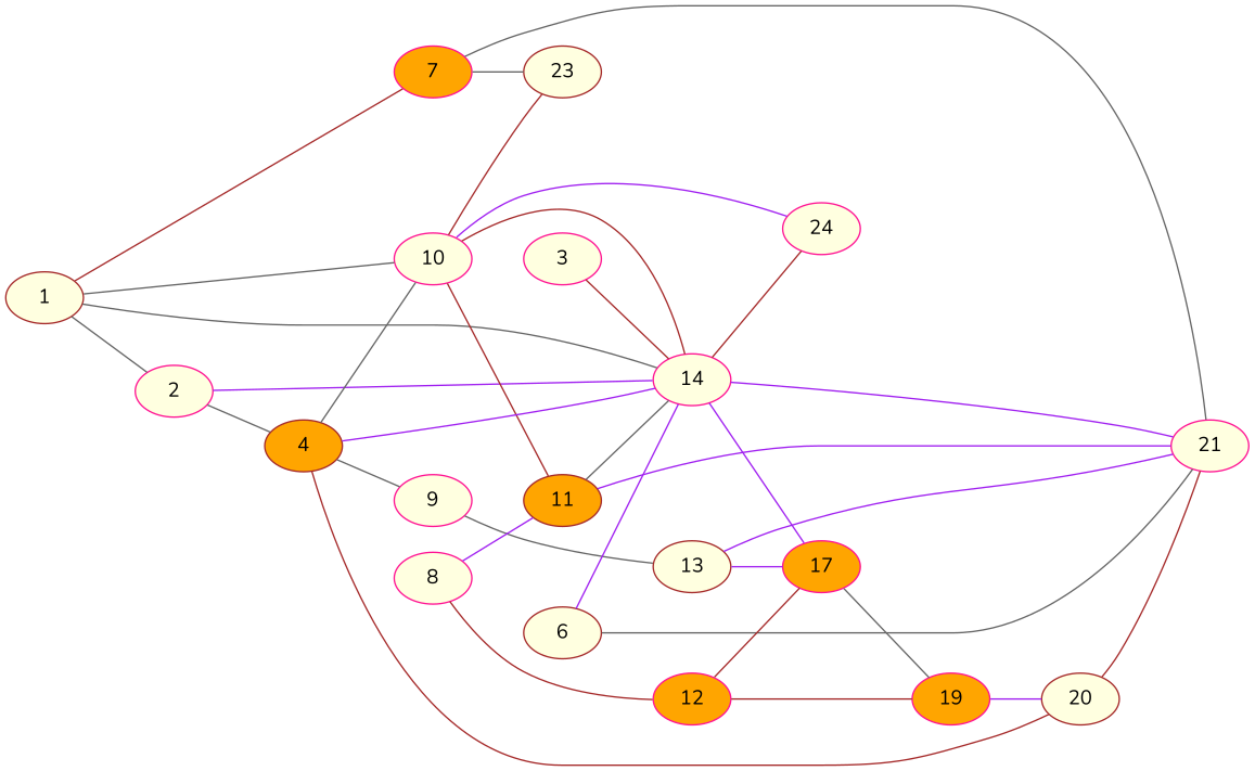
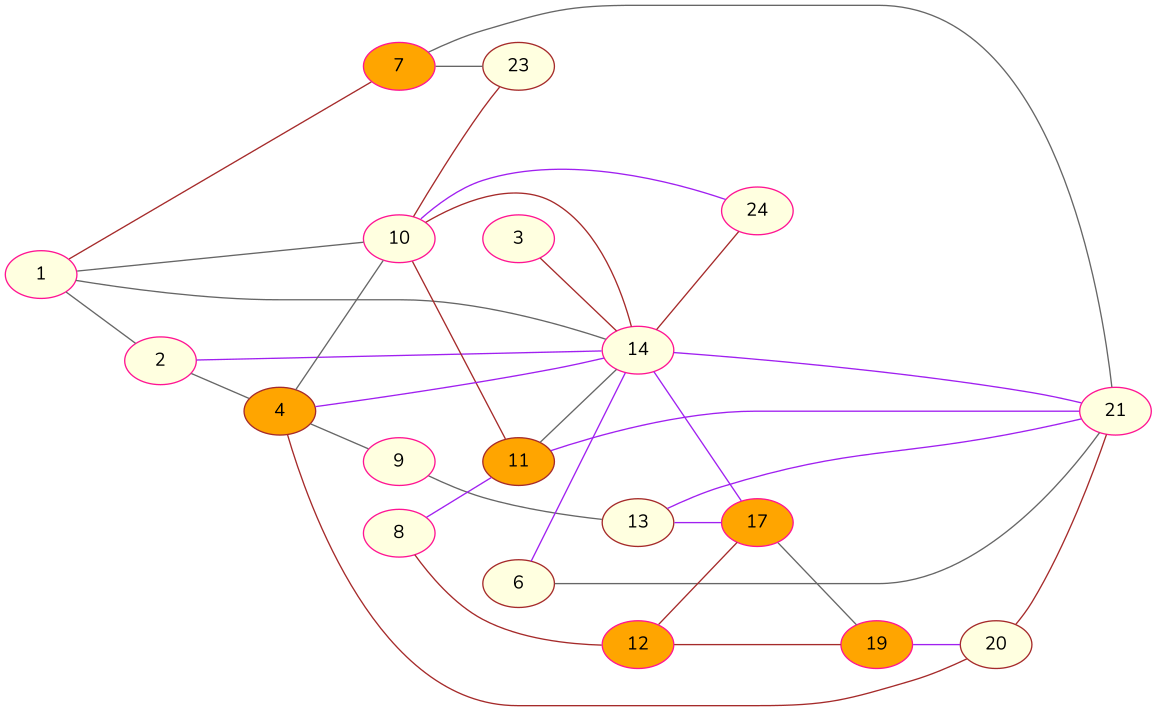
  graph {
    fontname=Nunito
    rankdir=LR
    node [color=deeppink fillcolor=lightyellow fontname=Nunito style=filled]
    edge [color=gray40 fontname=Nunito weight=1.0]
-   1 [color=brown]
+   1
    2
    7 [fillcolor=orange]
    10
    14
    4 [color=brown fillcolor=orange]
    21
    23 [color=brown]
    11 [color=brown fillcolor=orange]
    24
    17 [fillcolor=orange]
    9
    20 [color=brown]
    3
    13 [color=brown]
    6 [color=brown]
    8
    12 [fillcolor=orange]
    19 [fillcolor=orange]
    1 -- 2 [weight=2.0]
    1 -- 7 [color=brown]
    1 -- 10 [weight=2.0]
    1 -- 14
    2 -- 14 [color=purple]
    2 -- 4
    7 -- 21 [weight=2.0]
    7 -- 23 [weight=2.0]
    10 -- 14 [color=brown]
    10 -- 23 [color=brown]
    10 -- 11 [color=brown weight=2.0]
    10 -- 24 [color=purple]
    14 -- 21 [color=purple]
    14 -- 24 [color=brown]
    14 -- 17 [color=purple weight=2.0]
    4 -- 10 [weight=3.0]
    4 -- 14 [color=purple]
    4 -- 9
    4 -- 20 [color=brown]
    11 -- 14
    11 -- 21 [color=purple]
    17 -- 19
    9 -- 13
    20 -- 21 [color=brown]
    3 -- 14 [color=brown]
    13 -- 21 [color=purple]
    13 -- 17 [color=purple weight=2.0]
    6 -- 14 [color=purple]
    6 -- 21
    8 -- 11 [color=purple weight=2.0]
    8 -- 12 [color=brown]
    12 -- 17 [color=brown weight=2.0]
    12 -- 19 [color=brown]
    19 -- 20 [color=purple]
  }
